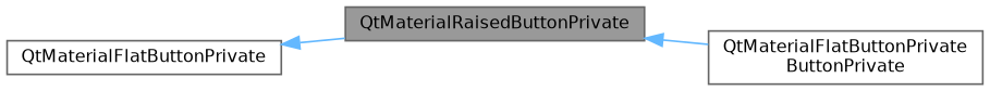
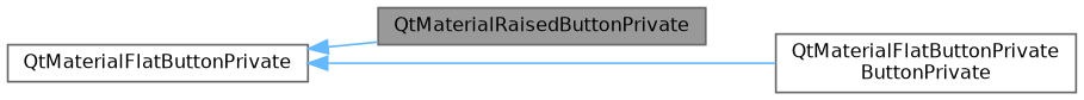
  digraph {
    rankdir=LR
    node [color=gray40 fillcolor=white fontname=Helvetica fontsize=10 shape=box style=filled]
    edge [color=steelblue1 dir=back fontname=Helvetica fontsize=10 labelfontname=Helvetica labelfontsize=10 style=solid]
    n1 [fillcolor=grey60 fontcolor=black height=0.2 label=QtMaterialRaisedButtonPrivate width=0.4]
    n2 [height=0.2 label="QtMaterialFlatButtonPrivate\lButtonPrivate" width=0.4]
    n3 [height=0.2 label=QtMaterialFlatButtonPrivate width=0.4]
-   n1 -> n2
+   n3 -> n2
    n3 -> n1
  }
